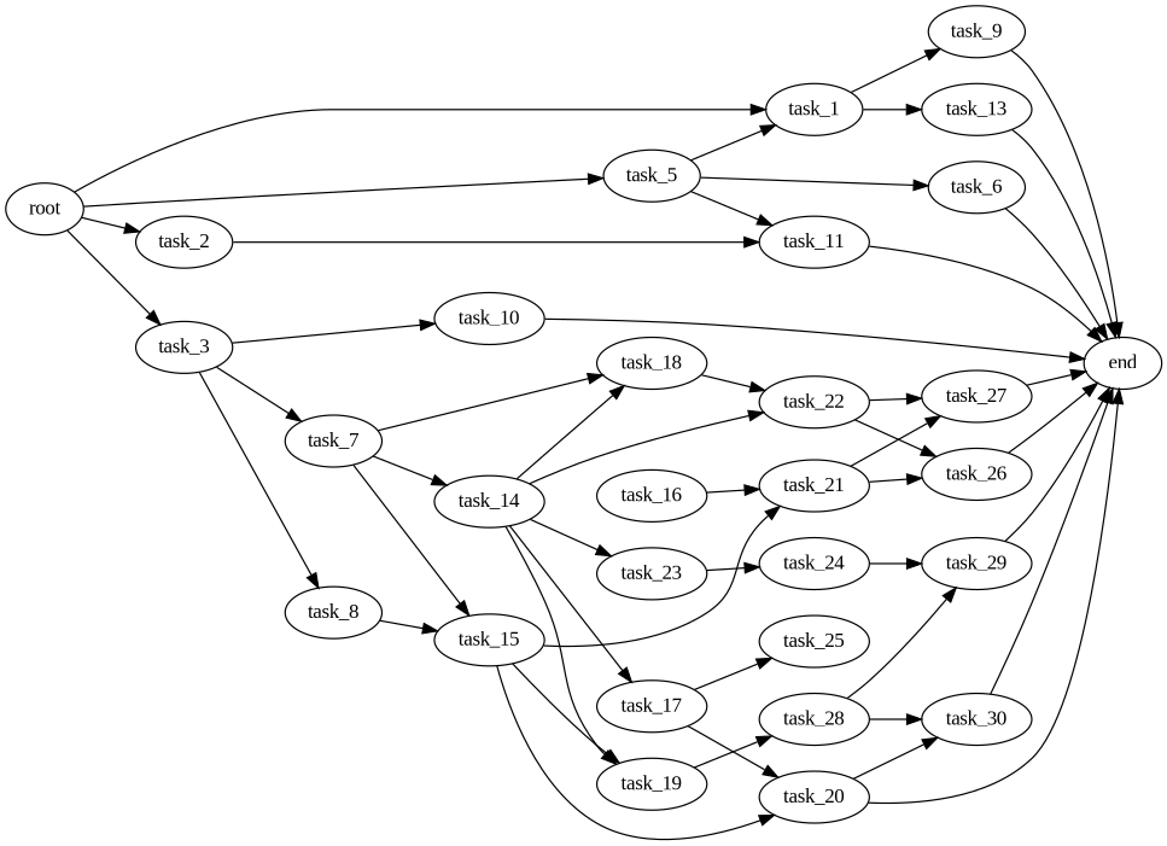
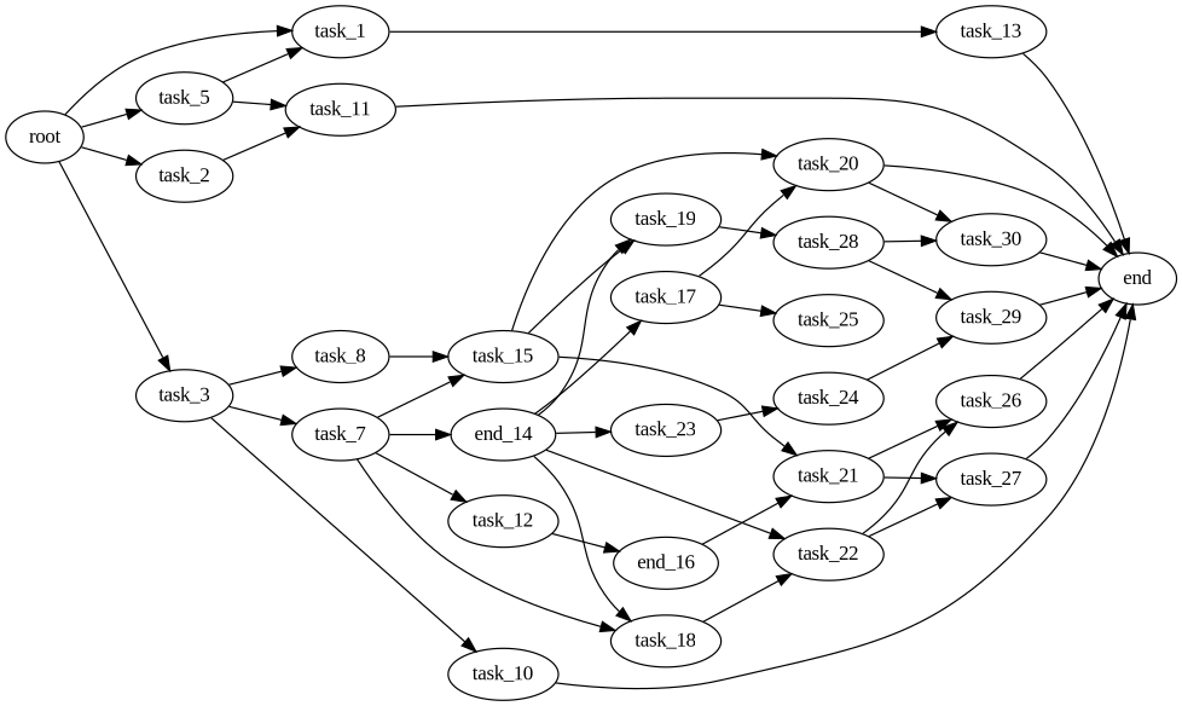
  digraph {
    fontname="Liberation Serif"
    rankdir=LR
    node [fontname="Liberation Serif"]
    edge [fontname="Liberation Serif"]
    root
    task_1
    task_2
    task_3
    task_5
-   task_9
    task_13
    task_11
    task_7
    task_8
    task_10
-   task_6
    end
-   task_14
+   task_12
+   task_14 [label=end_14]
    task_15
    task_18
-   task_16
+   task_16 [label=end_16]
    task_17
    task_19
    task_22
    task_23
    task_20
    task_21
    task_25
    task_28
    task_26
    task_27
    task_24
    task_30
    task_29
    root -> task_1
    root -> task_2
    root -> task_3
    root -> task_5
-   task_1 -> task_9
    task_1 -> task_13
    task_2 -> task_11
    task_3 -> task_7
    task_3 -> task_8
    task_3 -> task_10
    task_5 -> task_1
    task_5 -> task_11
-   task_5 -> task_6
-   task_9 -> end
    task_13 -> end
    task_11 -> end
+   task_7 -> task_12
    task_7 -> task_14
    task_7 -> task_15
    task_7 -> task_18
    task_8 -> task_15
    task_10 -> end
-   task_6 -> end
+   task_12 -> task_16
    task_14 -> task_18
    task_14 -> task_17
    task_14 -> task_19
    task_14 -> task_22
    task_14 -> task_23
    task_15 -> task_19
    task_15 -> task_20
    task_15 -> task_21
    task_18 -> task_22
    task_16 -> task_21
    task_17 -> task_20
    task_17 -> task_25
    task_19 -> task_28
    task_22 -> task_26
    task_22 -> task_27
    task_23 -> task_24
    task_20 -> end
    task_20 -> task_30
    task_21 -> task_26
    task_21 -> task_27
    task_28 -> task_30
    task_28 -> task_29
    task_26 -> end
    task_27 -> end
    task_24 -> task_29
    task_30 -> end
    task_29 -> end
  }
